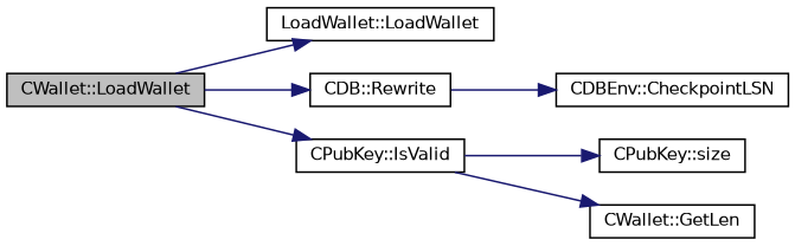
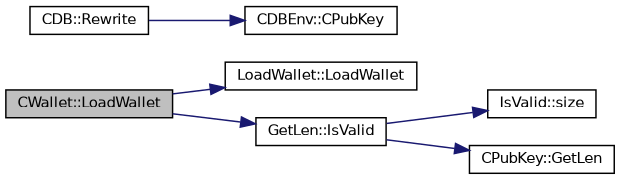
  digraph {
    rankdir=LR
    node [color=black fillcolor=white fontname=Helvetica fontsize=10 shape=record style=filled]
    edge [color=midnightblue fontname=Helvetica fontsize=10 labelfontname=Helvetica labelfontsize=10 style=solid]
    n1 [fillcolor=grey75 fontcolor=black height=0.2 label="CWallet::LoadWallet" width=0.4]
    n2 [height=0.2 label="LoadWallet::LoadWallet" width=0.4]
    n3 [height=0.2 label="CDB::Rewrite" width=0.4]
-   n4 [height=0.2 label="CPubKey::IsValid" width=0.4]
-   n5 [height=0.2 label="CDBEnv::CheckpointLSN" width=0.4]
-   n6 [height=0.2 label="CPubKey::size" width=0.4]
-   n7 [height=0.2 label="CWallet::GetLen" width=0.4]
+   n4 [height=0.2 label="GetLen::IsValid" width=0.4]
+   n5 [height=0.2 label="CDBEnv::CPubKey" width=0.4]
+   n6 [height=0.2 label="IsValid::size" width=0.4]
+   n7 [height=0.2 label="CPubKey::GetLen" width=0.4]
    n1 -> n2
-   n1 -> n3
    n1 -> n4
    n3 -> n5
    n4 -> n6
    n4 -> n7
  }
